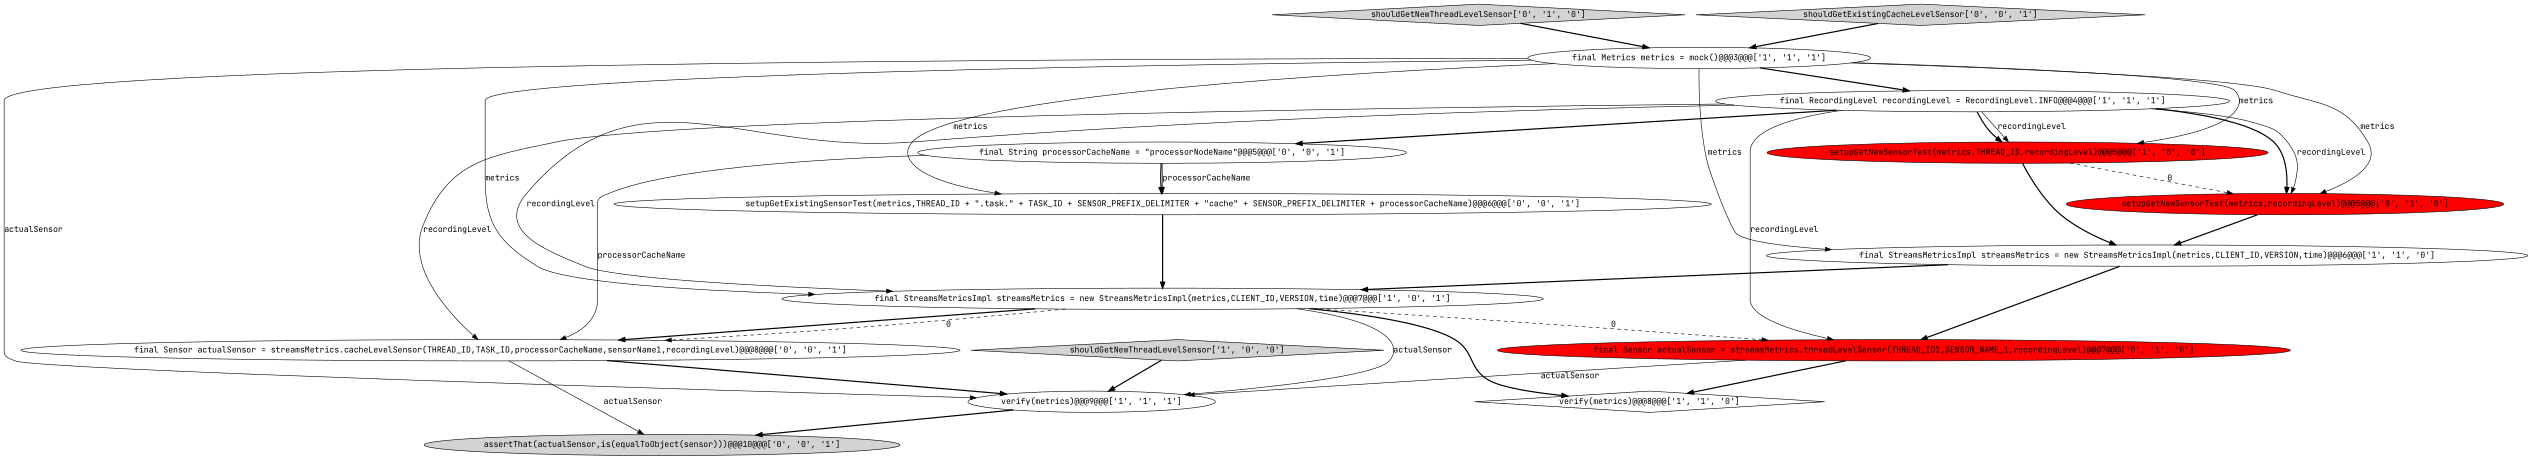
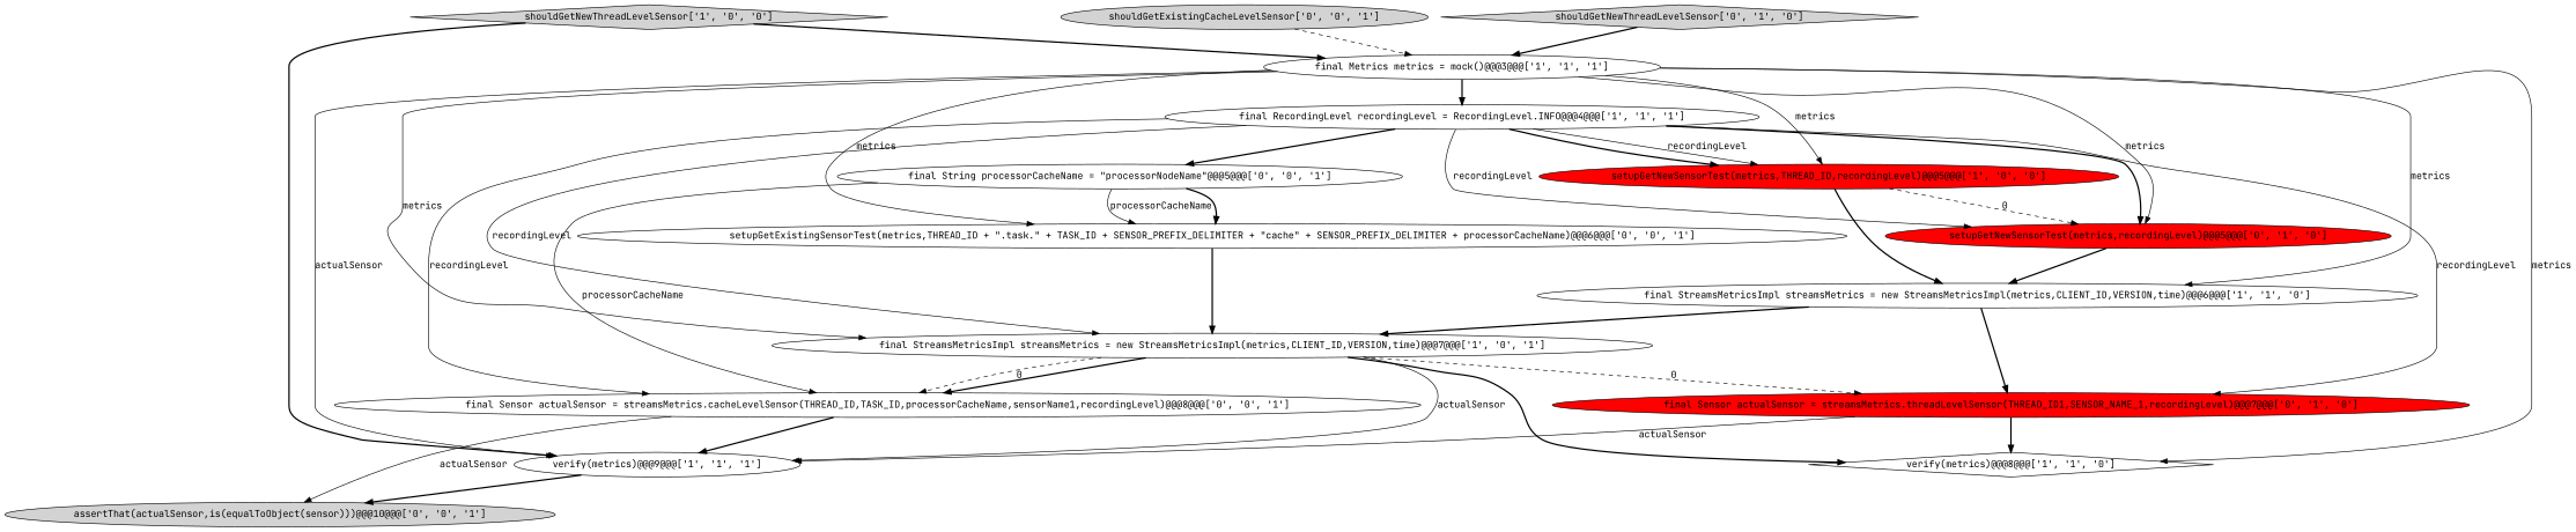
  digraph {
    fontname="JetBrains Mono"
    node [fillcolor=white fontname="JetBrains Mono" shape=ellipse style=filled]
    edge [fontname="JetBrains Mono" style=bold]
    n1 [fillcolor=red label="setupGetNewSensorTest(metrics,recordingLevel)@@@5@@@['0', '1', '0']"]
    n2 [label="final StreamsMetricsImpl streamsMetrics = new StreamsMetricsImpl(metrics,CLIENT_ID,VERSION,time)@@@6@@@['1', '1', '0']"]
    n3 [fillcolor=red label="final Sensor actualSensor = streamsMetrics.threadLevelSensor(THREAD_ID1,SENSOR_NAME_1,recordingLevel)@@@7@@@['0', '1', '0']"]
    n4 [label="final StreamsMetricsImpl streamsMetrics = new StreamsMetricsImpl(metrics,CLIENT_ID,VERSION,time)@@@7@@@['1', '0', '1']"]
    n5 [label="final RecordingLevel recordingLevel = RecordingLevel.INFO@@@4@@@['1', '1', '1']"]
    n6 [fillcolor=red label="setupGetNewSensorTest(metrics,THREAD_ID,recordingLevel)@@@5@@@['1', '0', '0']"]
    n7 [label="final String processorCacheName = \"processorNodeName\"@@@5@@@['0', '0', '1']"]
    n8 [label="final Sensor actualSensor = streamsMetrics.cacheLevelSensor(THREAD_ID,TASK_ID,processorCacheName,sensorName1,recordingLevel)@@@8@@@['0', '0', '1']"]
    n9 [label="setupGetExistingSensorTest(metrics,THREAD_ID + \".task.\" + TASK_ID + SENSOR_PREFIX_DELIMITER + \"cache\" + SENSOR_PREFIX_DELIMITER + processorCacheName)@@@6@@@['0', '0', '1']"]
    n10 [fillcolor=lightgray label="assertThat(actualSensor,is(equalToObject(sensor)))@@@10@@@['0', '0', '1']"]
    n11 [label="verify(metrics)@@@9@@@['1', '1', '1']"]
    n12 [label="verify(metrics)@@@8@@@['1', '1', '0']" shape=diamond]
    n13 [fillcolor=lightgray label="shouldGetNewThreadLevelSensor['0', '1', '0']" shape=diamond]
    n14 [label="final Metrics metrics = mock()@@@3@@@['1', '1', '1']"]
    n15 [fillcolor=lightgray label="shouldGetNewThreadLevelSensor['1', '0', '0']" shape=diamond]
-   n16 [fillcolor=lightgray label="shouldGetExistingCacheLevelSensor['0', '0', '1']" shape=diamond]
+   n16 [fillcolor=lightgray label="shouldGetExistingCacheLevelSensor['0', '0', '1']"]
    n1 -> n2
    n2 -> n3
    n2 -> n4
    n3 -> n11 [label=actualSensor style=solid]
    n3 -> n12
    n4 -> n3 [label=0 style=dashed]
    n4 -> n8
    n4 -> n8 [label=0 style=dashed]
    n4 -> n11 [label=actualSensor style=solid]
    n4 -> n12
    n5 -> n1
    n5 -> n1 [label=recordingLevel style=solid]
    n5 -> n3 [label=recordingLevel style=solid]
    n5 -> n4 [label=recordingLevel style=solid]
    n5 -> n6 [label=recordingLevel style=solid]
    n5 -> n6
    n5 -> n7
    n5 -> n8 [label=recordingLevel style=solid]
    n6 -> n1 [label=0 style=dashed]
    n6 -> n2
    n7 -> n8 [label=processorCacheName style=solid]
    n7 -> n9 [label=processorCacheName style=solid]
    n7 -> n9
    n8 -> n10 [label=actualSensor style=solid]
    n8 -> n11
    n9 -> n4
    n11 -> n10
    n13 -> n14
    n14 -> n1 [label=metrics style=solid]
    n14 -> n2 [label=metrics style=solid]
    n14 -> n4 [label=metrics style=solid]
    n14 -> n5
    n14 -> n6 [label=metrics style=solid]
    n14 -> n9 [label=metrics style=solid]
    n14 -> n11 [label=actualSensor style=solid]
+   n14 -> n12 [label=metrics style=solid]
    n15 -> n11
-   n16 -> n14
+   n15 -> n14
+   n16 -> n14 [style=dashed]
  }
